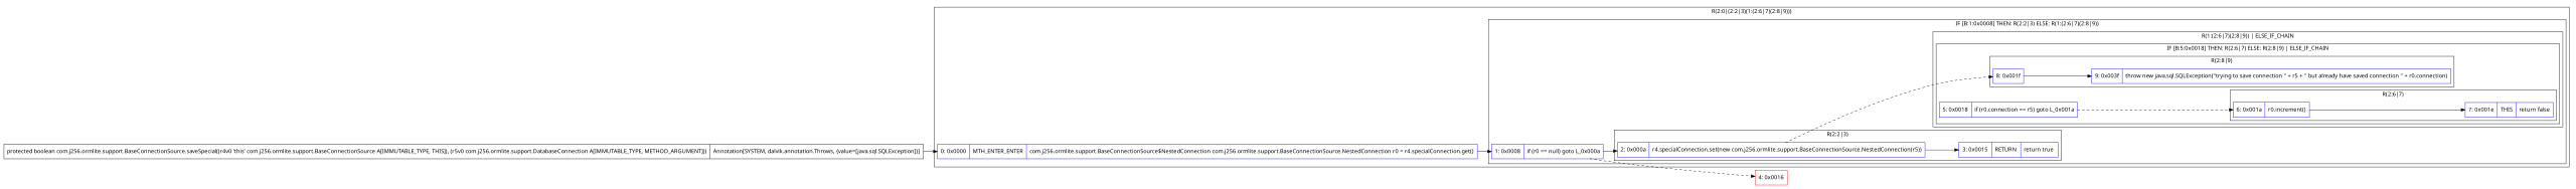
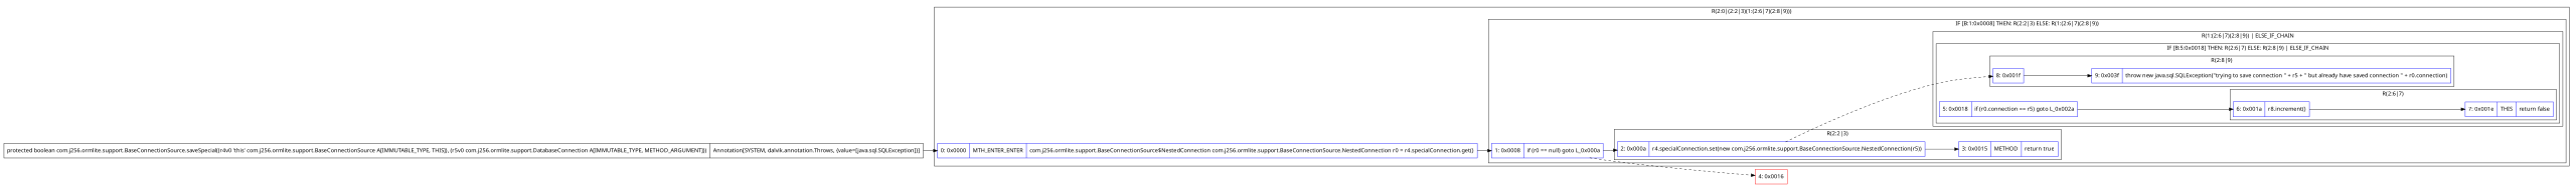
  digraph {
    fontname="Noto Sans"
    rankdir=LR
    node [color=blue fontname="Noto Sans" shape=record]
    edge [fontname="Noto Sans"]
    n1 [label="{2\:\ 0x000a|r4.specialConnection.set(new com.j256.ormlite.support.BaseConnectionSource.NestedConnection(r5))\l}"]
-   n2 [label="{3\:\ 0x0015|RETURN\l|return true\l}"]
-   n3 [label="{6\:\ 0x001a|r0.increment()\l}"]
+   n2 [label="{3\:\ 0x0015|METHOD\l|return true\l}"]
+   n3 [label="{6\:\ 0x001a|r8.increment()\l}"]
    n4 [label="{7\:\ 0x001e|THIS\l|return false\l}"]
    n5 [label="{8\:\ 0x001f}"]
    n6 [label="{9\:\ 0x003f|throw new java.sql.SQLException(\"trying to save connection \" + r5 + \" but already have saved connection \" + r0.connection)\l}"]
-   n7 [label="{5\:\ 0x0018|if (r0.connection == r5) goto L_0x001a\l}"]
+   n7 [label="{5\:\ 0x0018|if (r0.connection == r5) goto L_0x002a\l}"]
    n8 [label="{1\:\ 0x0008|if (r0 == null) goto L_0x000a\l}"]
    n9 [label="{0\:\ 0x0000|MTH_ENTER_ENTER\l|com.j256.ormlite.support.BaseConnectionSource$NestedConnection com.j256.ormlite.support.BaseConnectionSource.NestedConnection r0 = r4.specialConnection.get()\l}"]
    n10 [color=red label="{4\:\ 0x0016}"]
    n11 [label="{protected boolean com.j256.ormlite.support.BaseConnectionSource.saveSpecial((r4v0 'this' com.j256.ormlite.support.BaseConnectionSource A[IMMUTABLE_TYPE, THIS]), (r5v0 com.j256.ormlite.support.DatabaseConnection A[IMMUTABLE_TYPE, METHOD_ARGUMENT]))  | Annotation[SYSTEM, dalvik.annotation.Throws, \{value=[java.sql.SQLException]\}]\l}" color=""]
    subgraph cluster_1 {
      label="R(2:0|(2:2|3)(1:(2:6|7)(2:8|9)))"
      n9
      subgraph cluster_2 {
        label="IF [B:1:0x0008] THEN: R(2:2|3) ELSE: R(1:(2:6|7)(2:8|9))"
        n8
        subgraph cluster_3 {
          label="R(2:2|3)"
          n1
          n2
        }
        subgraph cluster_4 {
          label="R(1:(2:6|7)(2:8|9)) | ELSE_IF_CHAIN\l"
          subgraph cluster_5 {
            label="IF [B:5:0x0018] THEN: R(2:6|7) ELSE: R(2:8|9) | ELSE_IF_CHAIN\l"
            n7
            subgraph cluster_6 {
              label="R(2:6|7)"
              n3
              n4
            }
            subgraph cluster_7 {
              label="R(2:8|9)"
              n5
              n6
            }
          }
        }
      }
    }
    n1 -> n2
    n1 -> n5 [style=dashed]
    n3 -> n4
    n5 -> n6
-   n7 -> n3 [style=dashed]
+   n7 -> n3
    n8 -> n1
    n8 -> n10 [style=dashed]
    n9 -> n8
    n11 -> n9
  }
